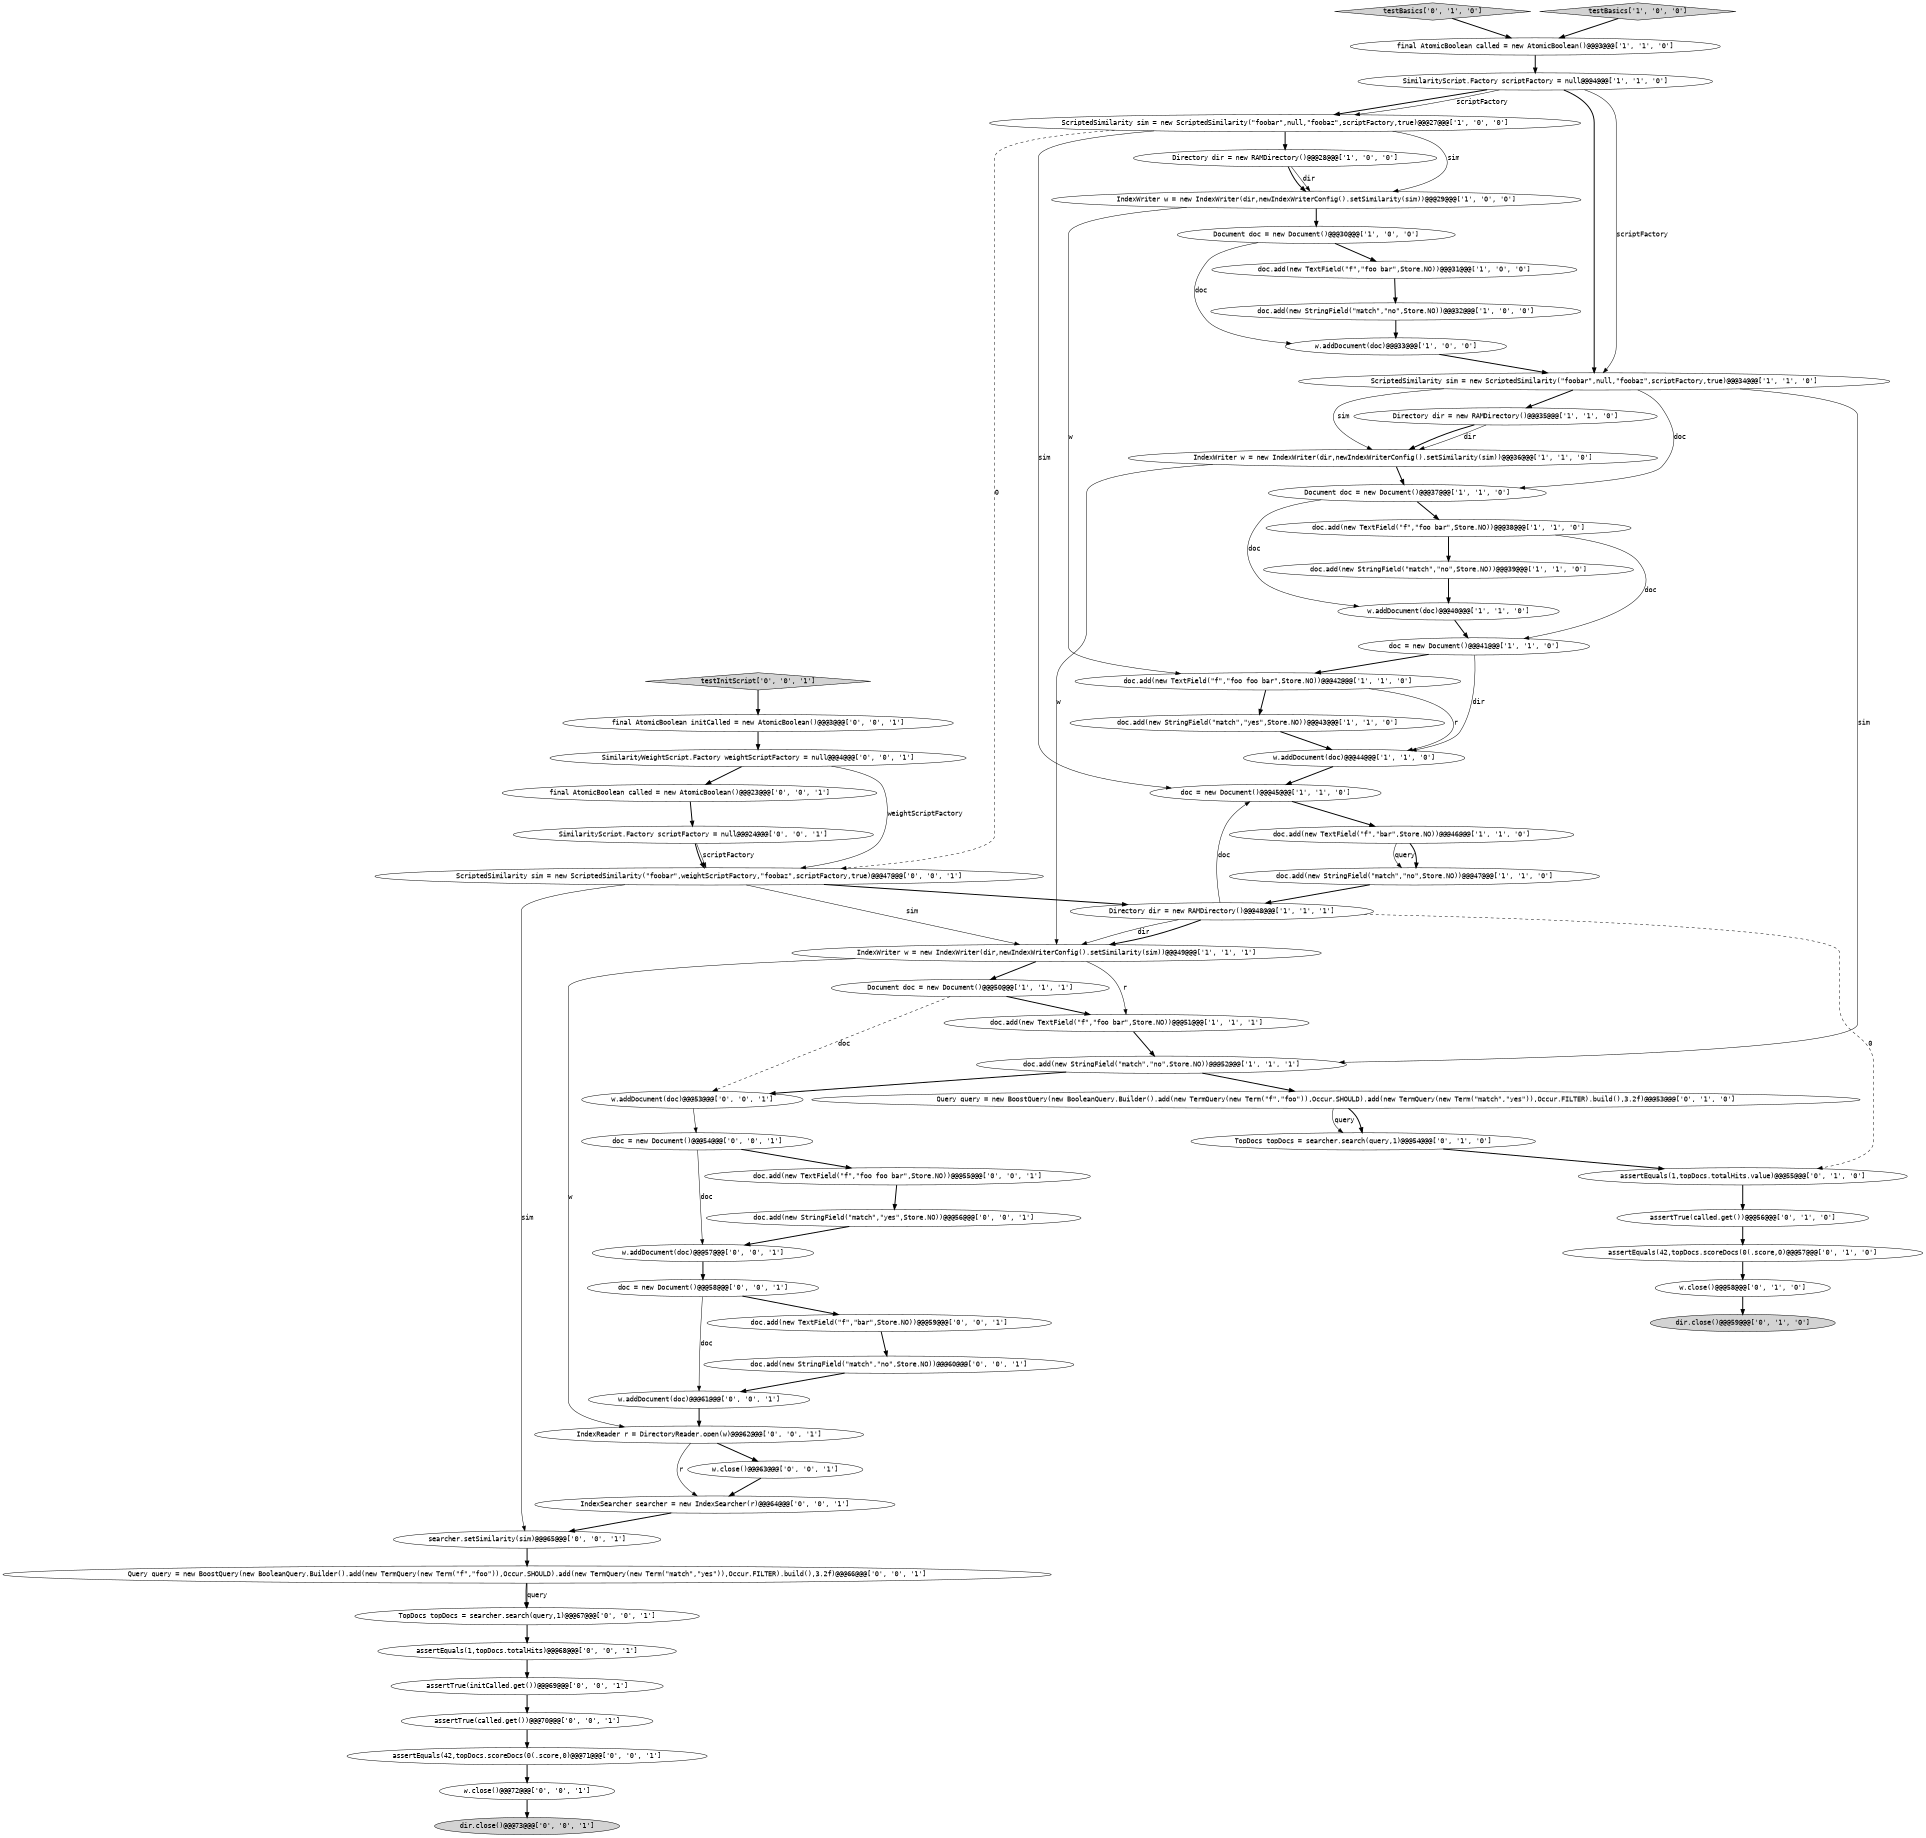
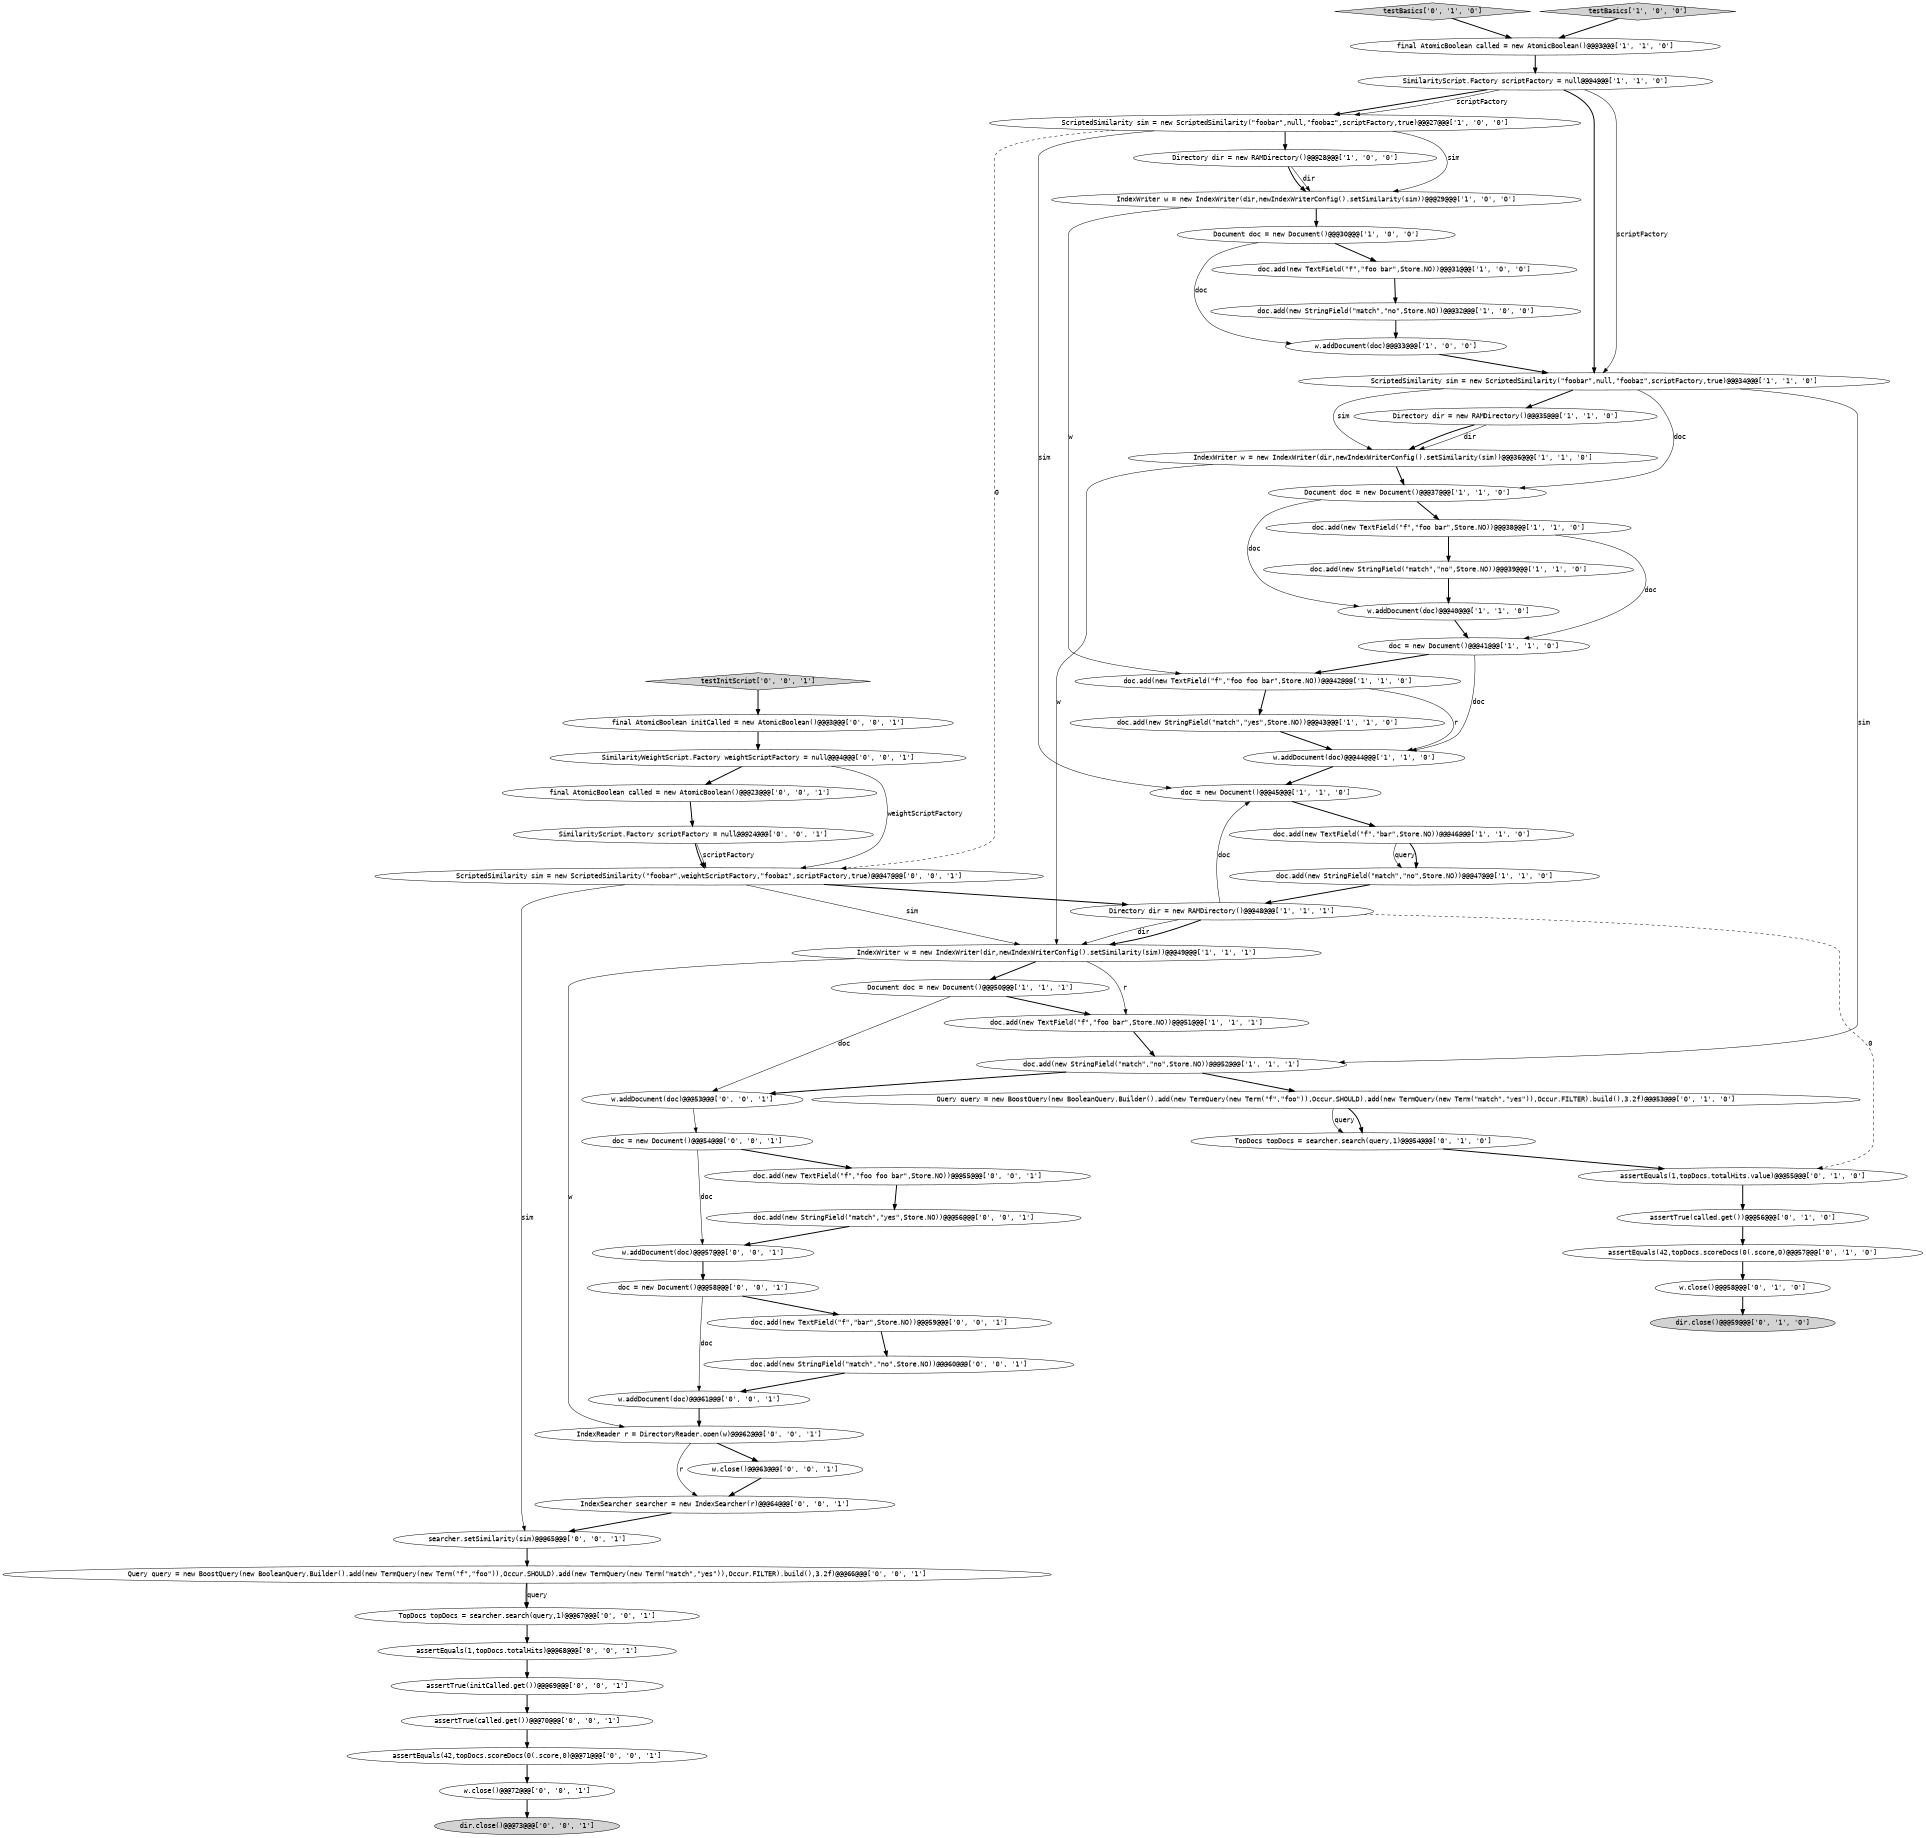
  digraph {
    fontname="DejaVu Sans Mono"
    node [fillcolor=white fontname="DejaVu Sans Mono" shape=ellipse style=filled]
    edge [fontname="DejaVu Sans Mono" style=bold]
    n1 [label="SimilarityScript.Factory scriptFactory = null@@@4@@@['1', '1', '0']"]
    n2 [label="ScriptedSimilarity sim = new ScriptedSimilarity(\"foobar\",null,\"foobaz\",scriptFactory,true)@@@27@@@['1', '0', '0']"]
    n3 [label="ScriptedSimilarity sim = new ScriptedSimilarity(\"foobar\",null,\"foobaz\",scriptFactory,true)@@@34@@@['1', '1', '0']"]
    n4 [label="Directory dir = new RAMDirectory()@@@28@@@['1', '0', '0']"]
    n5 [label="doc = new Document()@@@45@@@['1', '1', '0']"]
    n6 [label="ScriptedSimilarity sim = new ScriptedSimilarity(\"foobar\",weightScriptFactory,\"foobaz\",scriptFactory,true)@@@47@@@['0', '0', '1']"]
    n7 [label="IndexWriter w = new IndexWriter(dir,newIndexWriterConfig().setSimilarity(sim))@@@29@@@['1', '0', '0']"]
    n8 [label="Directory dir = new RAMDirectory()@@@35@@@['1', '1', '0']"]
    n9 [label="IndexWriter w = new IndexWriter(dir,newIndexWriterConfig().setSimilarity(sim))@@@36@@@['1', '1', '0']"]
    n10 [label="doc.add(new StringField(\"match\",\"no\",Store.NO))@@@52@@@['1', '1', '1']"]
    n11 [label="Document doc = new Document()@@@37@@@['1', '1', '0']"]
    n12 [label="doc.add(new TextField(\"f\",\"bar\",Store.NO))@@@46@@@['1', '1', '0']"]
    n13 [label="Directory dir = new RAMDirectory()@@@48@@@['1', '1', '1']"]
    n14 [label="IndexWriter w = new IndexWriter(dir,newIndexWriterConfig().setSimilarity(sim))@@@49@@@['1', '1', '1']"]
    n15 [label="searcher.setSimilarity(sim)@@@65@@@['0', '0', '1']"]
    n16 [label="doc.add(new TextField(\"f\",\"foo foo bar\",Store.NO))@@@42@@@['1', '1', '0']"]
    n17 [label="Document doc = new Document()@@@30@@@['1', '0', '0']"]
    n18 [fillcolor=lightgray label="dir.close()@@@73@@@['0', '0', '1']"]
    n19 [label="TopDocs topDocs = searcher.search(query,1)@@@54@@@['0', '1', '0']"]
    n20 [label="assertEquals(1,topDocs.totalHits.value)@@@55@@@['0', '1', '0']"]
    n21 [label="assertTrue(called.get())@@@56@@@['0', '1', '0']"]
    n22 [label="assertTrue(called.get())@@@70@@@['0', '0', '1']"]
    n23 [label="assertEquals(42,topDocs.scoreDocs(0(.score,0)@@@71@@@['0', '0', '1']"]
    n24 [label="w.close()@@@72@@@['0', '0', '1']"]
    n25 [label="w.addDocument(doc)@@@53@@@['0', '0', '1']"]
    n26 [label="doc = new Document()@@@54@@@['0', '0', '1']"]
    n27 [label="w.addDocument(doc)@@@57@@@['0', '0', '1']"]
    n28 [label="doc.add(new TextField(\"f\",\"foo foo bar\",Store.NO))@@@55@@@['0', '0', '1']"]
    n29 [label="Query query = new BoostQuery(new BooleanQuery.Builder().add(new TermQuery(new Term(\"f\",\"foo\")),Occur.SHOULD).add(new TermQuery(new Term(\"match\",\"yes\")),Occur.FILTER).build(),3.2f)@@@53@@@['0', '1', '0']"]
    n30 [fillcolor=lightgray label="testBasics['0', '1', '0']" shape=diamond]
    n31 [label="final AtomicBoolean called = new AtomicBoolean()@@@3@@@['1', '1', '0']"]
    n32 [label="final AtomicBoolean initCalled = new AtomicBoolean()@@@3@@@['0', '0', '1']"]
    n33 [label="SimilarityWeightScript.Factory weightScriptFactory = null@@@4@@@['0', '0', '1']"]
    n34 [label="final AtomicBoolean called = new AtomicBoolean()@@@23@@@['0', '0', '1']"]
    n35 [fillcolor=lightgray label="dir.close()@@@59@@@['0', '1', '0']"]
    n36 [label="w.addDocument(doc)@@@44@@@['1', '1', '0']"]
    n37 [label="doc.add(new StringField(\"match\",\"no\",Store.NO))@@@32@@@['1', '0', '0']"]
    n38 [label="w.addDocument(doc)@@@33@@@['1', '0', '0']"]
    n39 [label="doc.add(new TextField(\"f\",\"foo bar\",Store.NO))@@@38@@@['1', '1', '0']"]
    n40 [label="w.addDocument(doc)@@@40@@@['1', '1', '0']"]
    n41 [label="w.addDocument(doc)@@@61@@@['0', '0', '1']"]
    n42 [label="IndexReader r = DirectoryReader.open(w)@@@62@@@['0', '0', '1']"]
    n43 [label="IndexSearcher searcher = new IndexSearcher(r)@@@64@@@['0', '0', '1']"]
    n44 [label="w.close()@@@63@@@['0', '0', '1']"]
    n45 [label="doc = new Document()@@@41@@@['1', '1', '0']"]
    n46 [label="doc.add(new StringField(\"match\",\"yes\",Store.NO))@@@43@@@['1', '1', '0']"]
    n47 [label="doc.add(new TextField(\"f\",\"foo bar\",Store.NO))@@@51@@@['1', '1', '1']"]
    n48 [label="SimilarityScript.Factory scriptFactory = null@@@24@@@['0', '0', '1']"]
    n49 [label="doc = new Document()@@@58@@@['0', '0', '1']"]
    n50 [label="doc.add(new TextField(\"f\",\"bar\",Store.NO))@@@59@@@['0', '0', '1']"]
    n51 [label="Document doc = new Document()@@@50@@@['1', '1', '1']"]
    n52 [label="doc.add(new StringField(\"match\",\"yes\",Store.NO))@@@56@@@['0', '0', '1']"]
    n53 [label="Query query = new BoostQuery(new BooleanQuery.Builder().add(new TermQuery(new Term(\"f\",\"foo\")),Occur.SHOULD).add(new TermQuery(new Term(\"match\",\"yes\")),Occur.FILTER).build(),3.2f)@@@66@@@['0', '0', '1']"]
    n54 [label="doc.add(new StringField(\"match\",\"no\",Store.NO))@@@39@@@['1', '1', '0']"]
    n55 [label="doc.add(new TextField(\"f\",\"foo bar\",Store.NO))@@@31@@@['1', '0', '0']"]
    n56 [label="doc.add(new StringField(\"match\",\"no\",Store.NO))@@@47@@@['1', '1', '0']"]
    n57 [label="assertTrue(initCalled.get())@@@69@@@['0', '0', '1']"]
    n58 [label="doc.add(new StringField(\"match\",\"no\",Store.NO))@@@60@@@['0', '0', '1']"]
    n59 [label="assertEquals(42,topDocs.scoreDocs(0(.score,0)@@@57@@@['0', '1', '0']"]
    n60 [label="w.close()@@@58@@@['0', '1', '0']"]
    n61 [fillcolor=lightgray label="testInitScript['0', '0', '1']" shape=diamond]
    n62 [label="TopDocs topDocs = searcher.search(query,1)@@@67@@@['0', '0', '1']"]
    n63 [label="assertEquals(1,topDocs.totalHits)@@@68@@@['0', '0', '1']"]
    n64 [fillcolor=lightgray label="testBasics['1', '0', '0']" shape=diamond]
    n1 -> n2
    n1 -> n2 [label=scriptFactory style=solid]
    n1 -> n3
    n1 -> n3 [label=scriptFactory style=solid]
    n2 -> n4
    n2 -> n5 [label=sim style=solid]
    n2 -> n6 [label=0 style=dashed]
    n2 -> n7 [label=sim style=solid]
    n3 -> n8
    n3 -> n9 [label=sim style=solid]
    n3 -> n10 [label=sim style=solid]
    n3 -> n11 [label=doc style=solid]
    n4 -> n7 [label=dir style=solid]
    n4 -> n7
    n5 -> n12
    n6 -> n13
    n6 -> n14 [label=sim style=solid]
    n6 -> n15 [label=sim style=solid]
    n7 -> n16 [label=w style=solid]
    n7 -> n17
    n8 -> n9
    n8 -> n9 [label=dir style=solid]
    n9 -> n11
    n9 -> n14 [label=w style=solid]
    n10 -> n25
    n10 -> n29
    n11 -> n39
    n11 -> n40 [label=doc style=solid]
    n12 -> n56 [label=query style=solid]
    n12 -> n56
    n13 -> n5 [label=doc style=solid]
    n13 -> n14
    n13 -> n14 [label=dir style=solid]
    n13 -> n20 [label=0 style=dashed]
    n14 -> n42 [label=w style=solid]
    n14 -> n47 [label=r style=solid]
    n14 -> n51
    n15 -> n53
    n16 -> n36 [label=r style=solid]
    n16 -> n46
    n17 -> n38 [label=doc style=solid]
    n17 -> n55
    n19 -> n20
    n20 -> n21
    n21 -> n59
    n22 -> n23
    n23 -> n24
    n24 -> n18
    n25 -> n26 [style=solid]
    n26 -> n27 [label=doc style=solid]
    n26 -> n28
    n27 -> n49
    n28 -> n52
    n29 -> n19
    n29 -> n19 [label=query style=solid]
    n30 -> n31
    n31 -> n1
    n32 -> n33
    n33 -> n6 [label=weightScriptFactory style=solid]
    n33 -> n34
    n34 -> n48
    n36 -> n5
    n37 -> n38
    n38 -> n3
    n39 -> n45 [label=doc style=solid]
    n39 -> n54
    n40 -> n45
    n41 -> n42
    n42 -> n43 [label=r style=solid]
    n42 -> n44
    n43 -> n15
    n44 -> n43
    n45 -> n16
-   n45 -> n36 [label=dir style=solid]
+   n45 -> n36 [label=doc style=solid]
    n46 -> n36
    n47 -> n10
    n48 -> n6
    n48 -> n6 [label=scriptFactory style=solid]
    n49 -> n41 [label=doc style=solid]
    n49 -> n50
    n50 -> n58
-   n51 -> n25 [label=doc style=dashed]
+   n51 -> n25 [label=doc style=solid]
    n51 -> n47
    n52 -> n27
    n53 -> n62
    n53 -> n62 [label=query style=solid]
    n54 -> n40
    n55 -> n37
    n56 -> n13
    n57 -> n22
    n58 -> n41
    n59 -> n60
    n60 -> n35
    n61 -> n32
    n62 -> n63
    n63 -> n57
    n64 -> n31
  }
